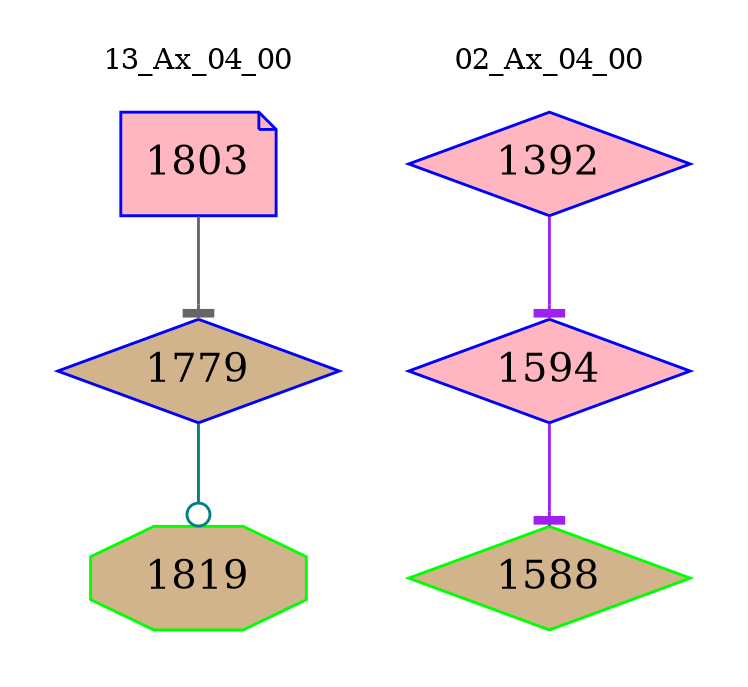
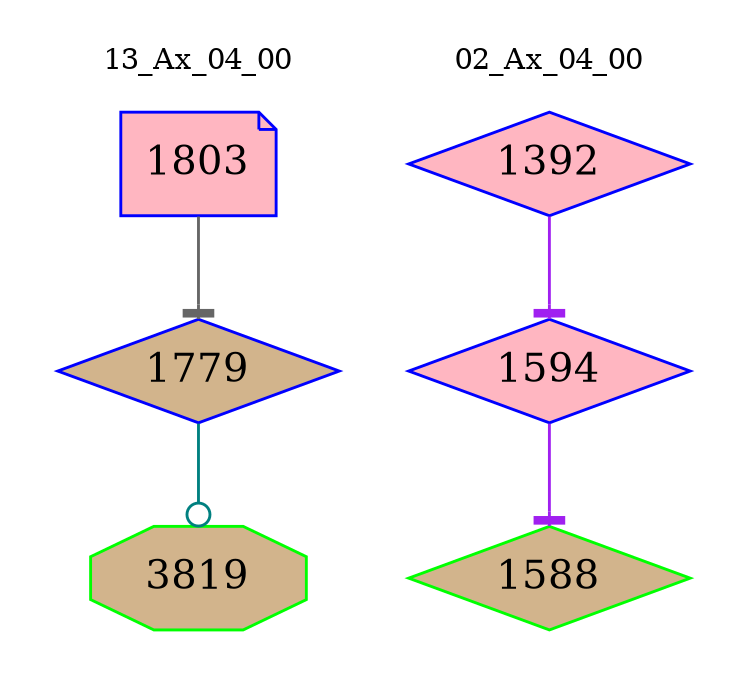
  digraph {
    node [color=blue fillcolor=lightpink shape=diamond style=filled]
    edge [arrowhead=tee color=purple]
    n1 [label=1803 shape=note]
    n2 [fillcolor=tan label=1779]
-   n3 [color=green fillcolor=tan label=1819 shape=octagon]
+   n3 [color=green fillcolor=tan label=3819 shape=octagon]
    n4 [label=1392]
    n5 [label=1594]
    n6 [color=green fillcolor=tan label=1588]
    subgraph cluster_1 {
      color=white
      fontsize=10
      label="13_Ax_04_00"
      n1
      n2
      n3
    }
    subgraph cluster_2 {
      color=white
      fontsize=10
      label="02_Ax_04_00"
      n4
      n5
      n6
    }
    n1 -> n2 [color=gray40]
    n2 -> n3 [arrowhead=odot color=teal]
    n4 -> n5
    n5 -> n6
  }
